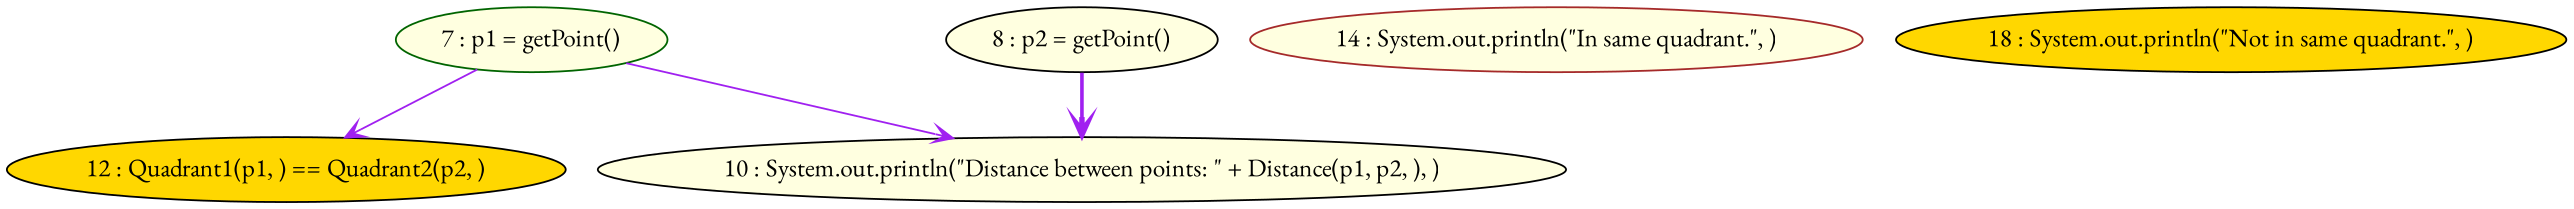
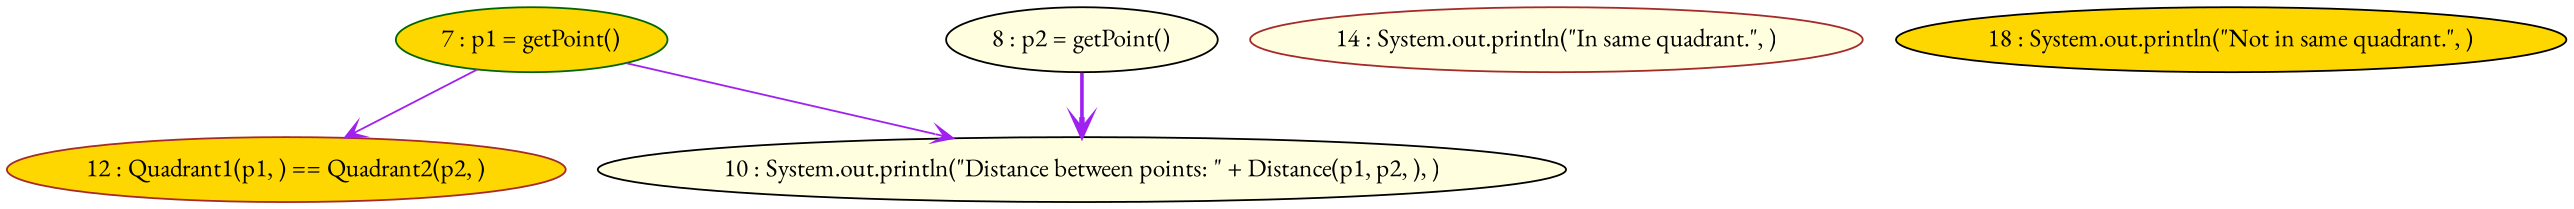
  digraph {
    fontname="EB Garamond"
    node [color=black fillcolor=lightyellow fontname="EB Garamond" style=filled]
    edge [arrowhead=vee color=purple fontname="EB Garamond" style=solid]
-   "7 : p1 = getPoint()" [color=darkgreen]
-   "12 : Quadrant1(p1, ) == Quadrant2(p2, )" [fillcolor=gold]
+   "7 : p1 = getPoint()" [color=darkgreen fillcolor=gold]
+   "12 : Quadrant1(p1, ) == Quadrant2(p2, )" [color=brown fillcolor=gold]
    "10 : System.out.println(\"Distance between points: \" + Distance(p1, p2, ), )"
    "8 : p2 = getPoint()"
    "14 : System.out.println(\"In same quadrant.\", )" [color=brown]
    "18 : System.out.println(\"Not in same quadrant.\", )" [fillcolor=gold]
    "7 : p1 = getPoint()" -> "12 : Quadrant1(p1, ) == Quadrant2(p2, )"
    "7 : p1 = getPoint()" -> "10 : System.out.println(\"Distance between points: \" + Distance(p1, p2, ), )"
    "8 : p2 = getPoint()" -> "10 : System.out.println(\"Distance between points: \" + Distance(p1, p2, ), )" [style=bold]
  }
